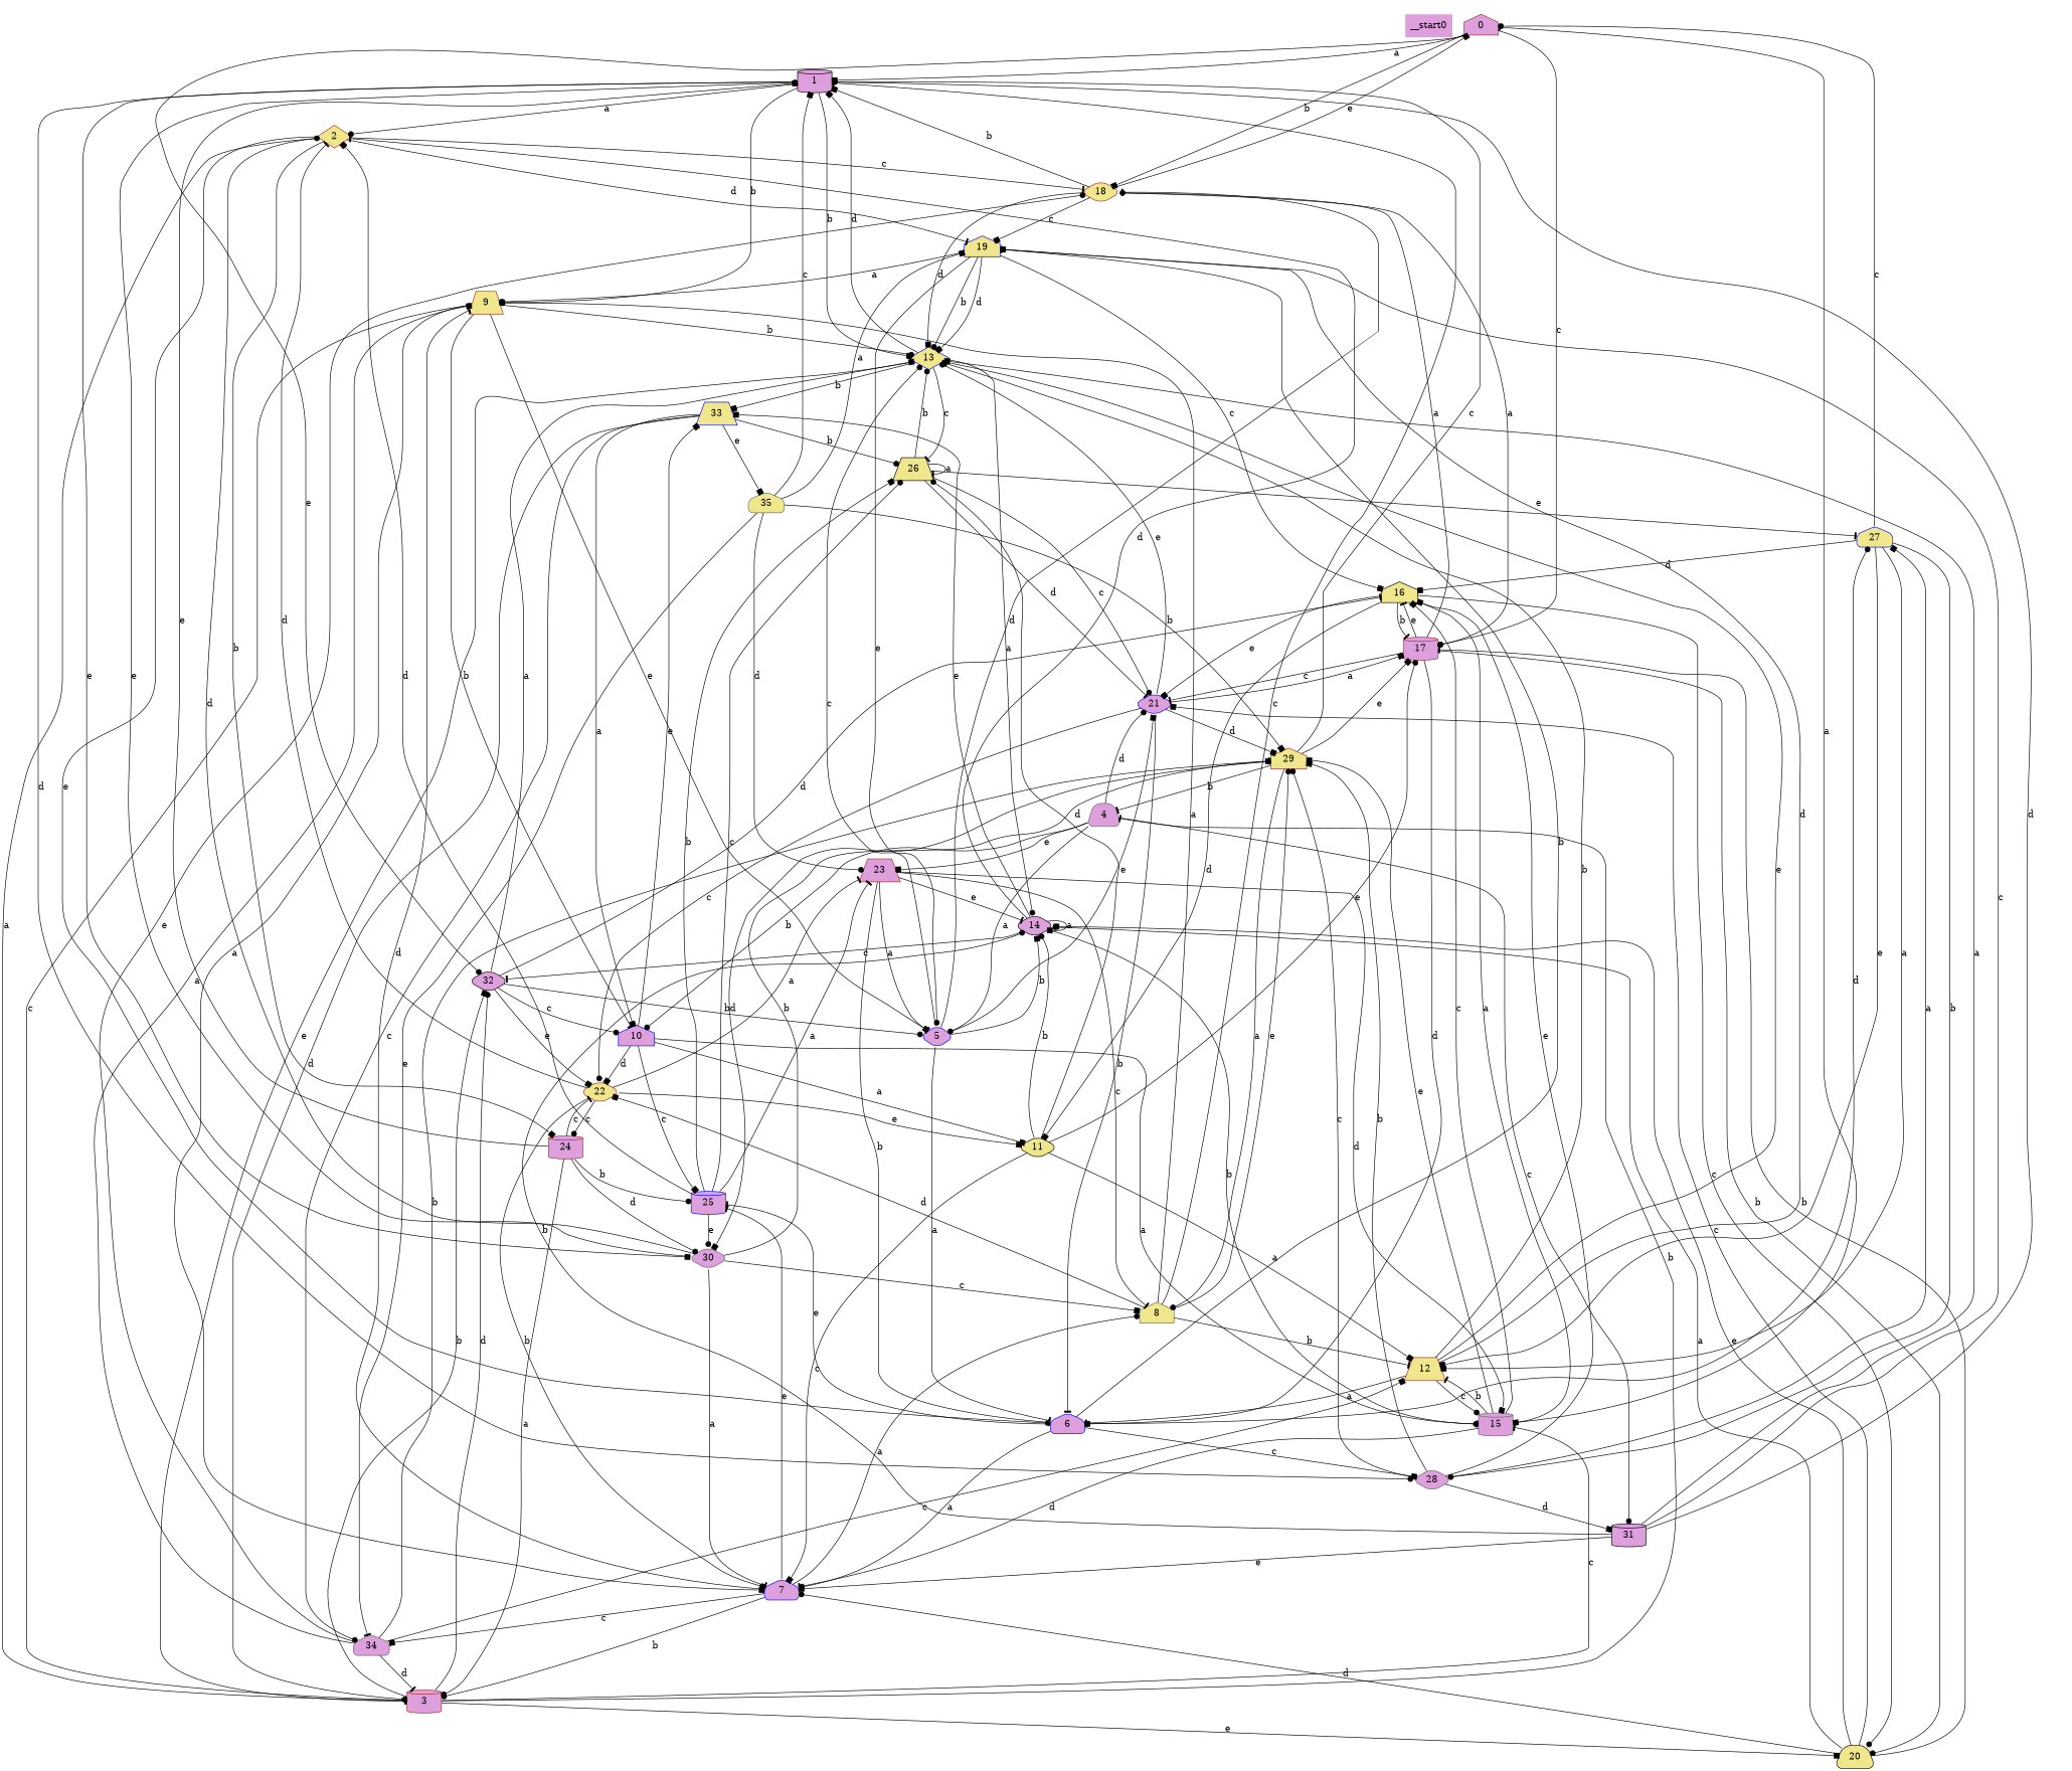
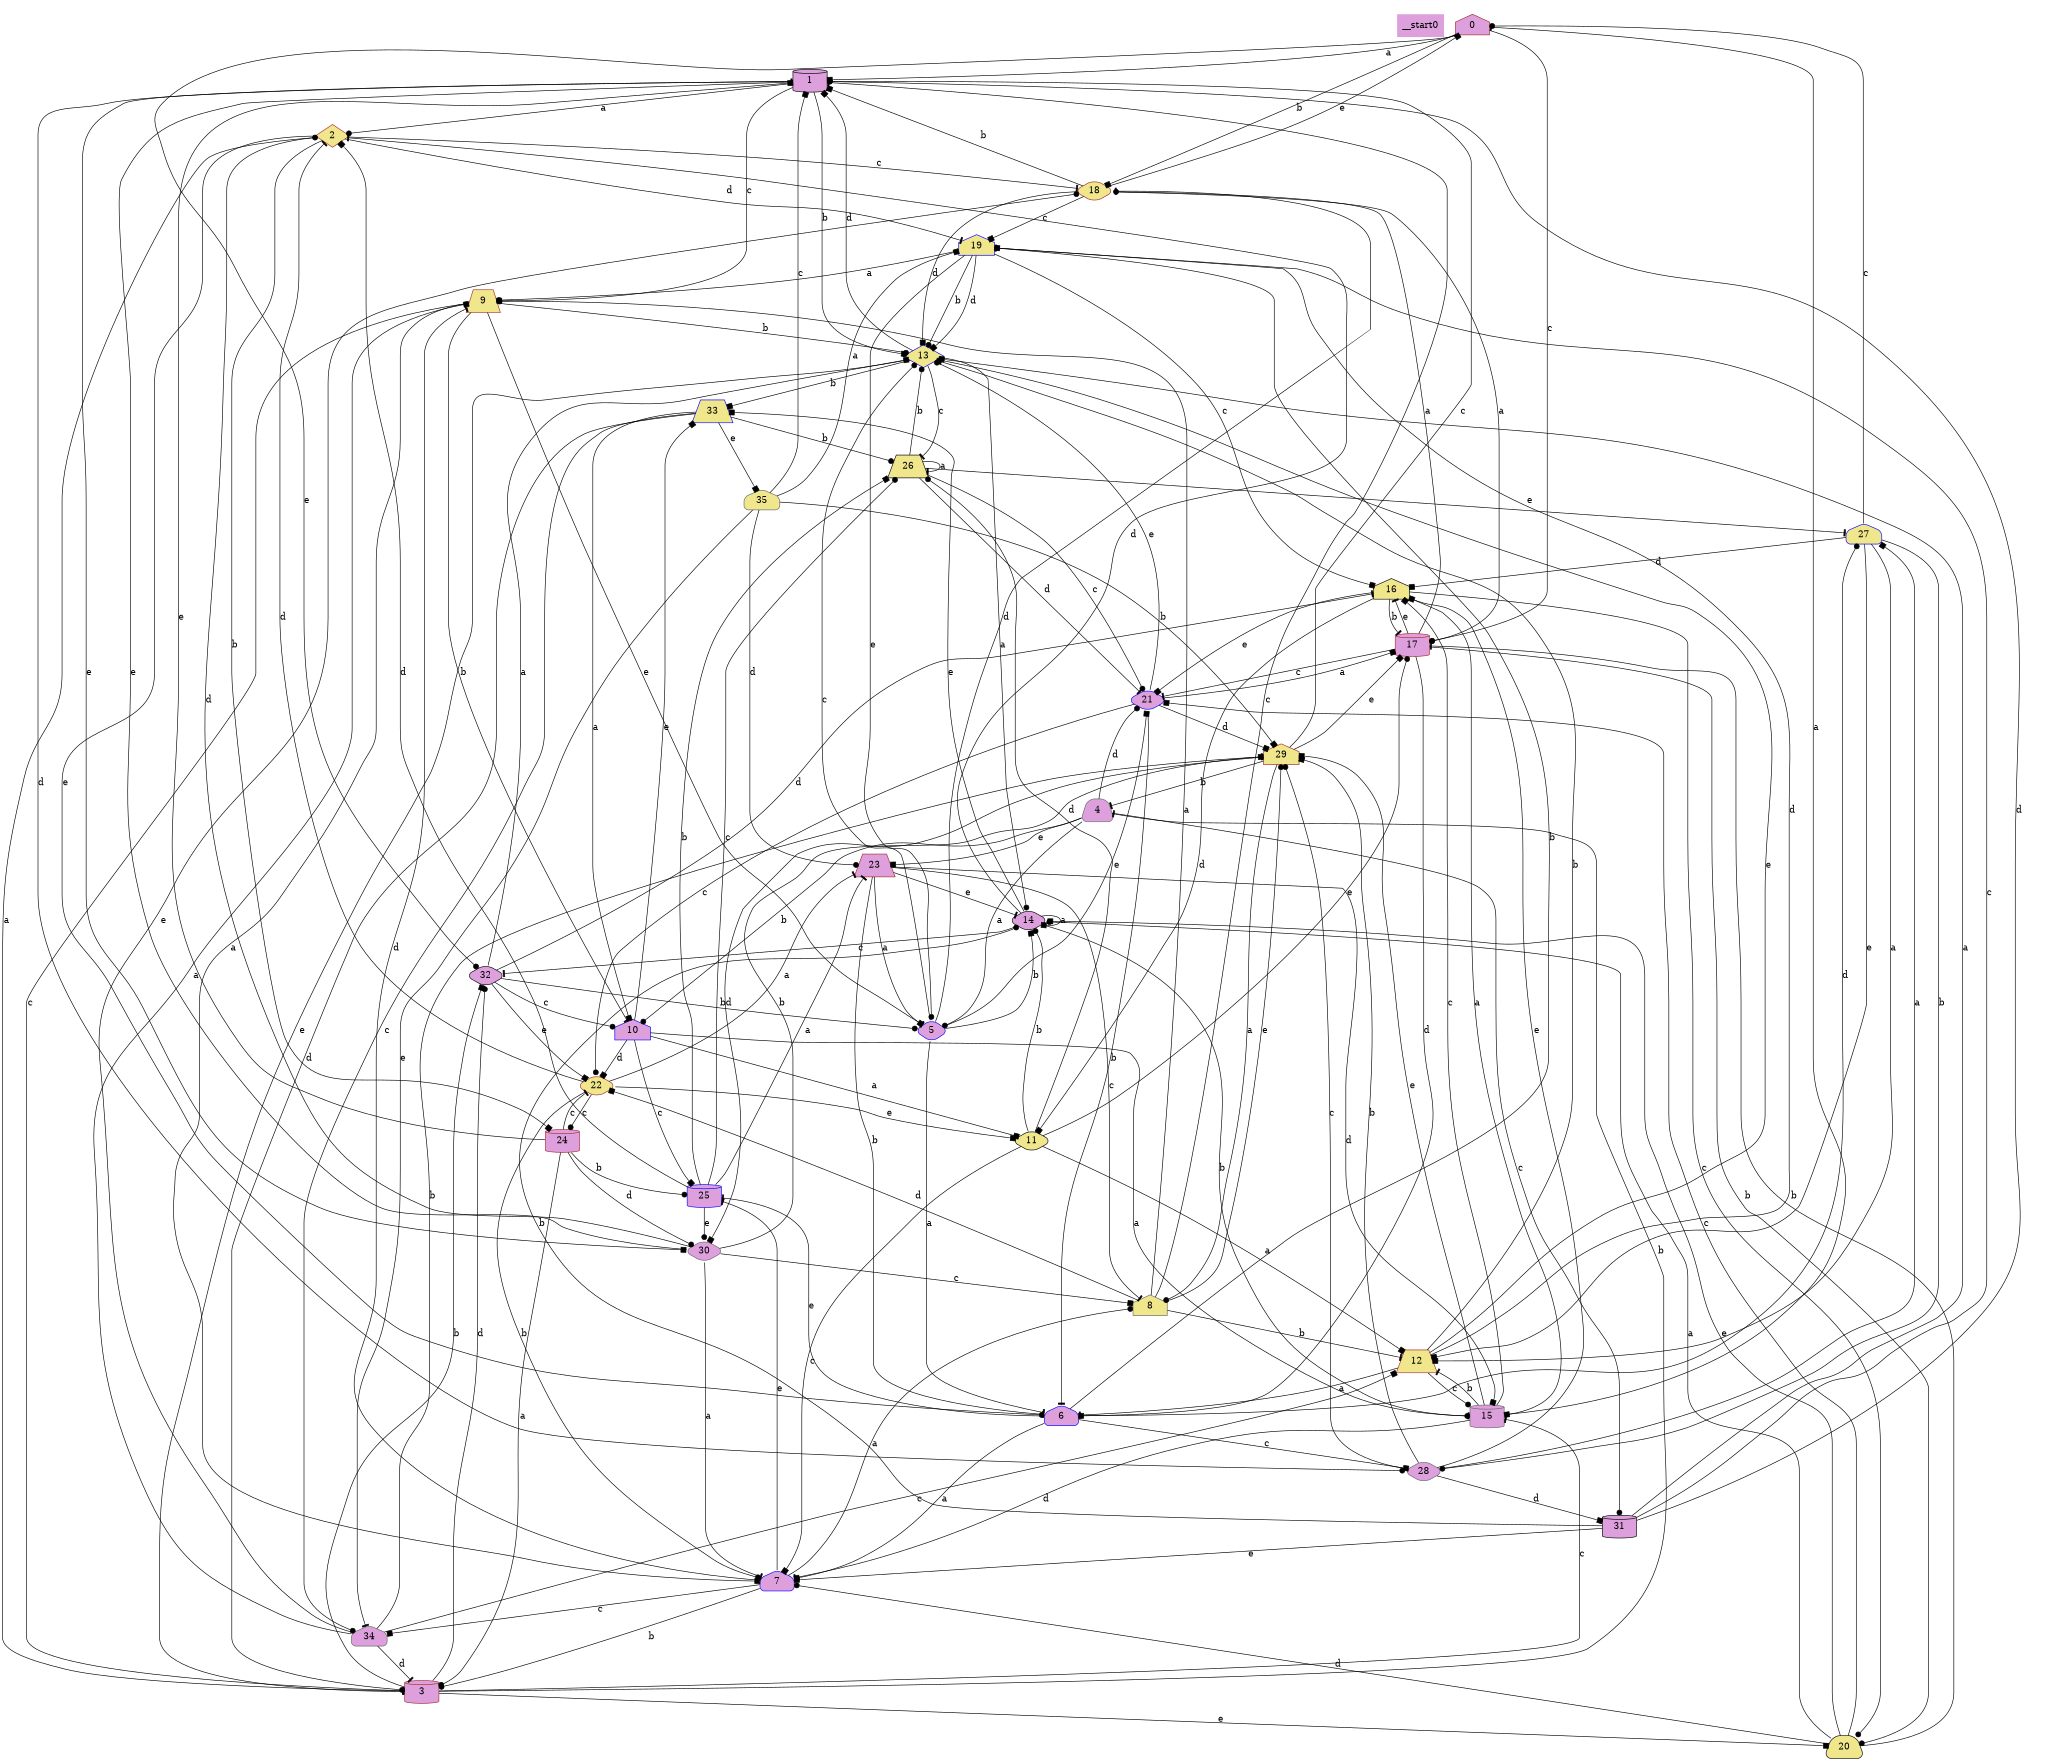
  digraph {
    rankdir=TB
    node [color=brown fillcolor=plum shape=house style="rounded,filled"]
    edge [arrowhead=box]
    __start0 [shape=none style=filled]
    n2 [label=0 style=filled]
    n3 [color=black label=1 shape=cylinder]
    n4 [label=17 shape=cylinder style=filled]
    n5 [fillcolor=khaki label=18 shape=diamond]
    n6 [color=black label=32 shape=diamond]
    n7 [fillcolor=khaki label=2 shape=diamond style=filled]
    n8 [fillcolor=khaki label=9 shape=trapezium style=filled]
    n9 [color=blue fillcolor=khaki label=13 shape=diamond style=filled]
    n10 [color=gray40 label=28 shape=diamond]
    n11 [color=gray40 label=30 shape=diamond]
    n12 [color=black fillcolor=khaki label=11 shape=diamond]
    n13 [color=black label=14 shape=diamond]
    n14 [color=blue label=7]
    n15 [fillcolor=khaki label=12 shape=trapezium style=filled]
    n16 [color=black fillcolor=khaki label=26 shape=trapezium style=filled]
    n17 [color=blue label=6]
    n18 [color=black fillcolor=khaki label=20 shape=trapezium]
    n19 [color=blue label=21 shape=diamond]
    n20 [color=black fillcolor=khaki label=16 style=filled]
    n21 [color=blue fillcolor=khaki label=19 style=filled]
    n22 [color=blue label=5 shape=diamond]
    n23 [color=blue label=10 style=filled]
    n24 [fillcolor=khaki label=22 shape=diamond]
    n25 [label=3 shape=cylinder style=filled]
    n26 [label=24 shape=cylinder]
    n27 [color=blue fillcolor=khaki label=33 shape=trapezium style=filled]
    n28 [color=black label=31 shape=cylinder]
    n29 [color=blue fillcolor=khaki label=27]
    n30 [fillcolor=khaki label=29 style=filled]
    n31 [color=gray40 fillcolor=khaki label=8 style=filled]
    n32 [color=gray40 label=4 shape=trapezium]
    n33 [color=gray40 label=15 shape=cylinder]
    n34 [color=blue label=25 shape=cylinder style=filled]
    n35 [label=23 shape=trapezium style=filled]
    n36 [color=gray40 label=34]
    n37 [color=gray40 fillcolor=khaki label=35]
    n2 -> n3 [label=a]
    n2 -> n4 [arrowhead=dot label=c]
    n2 -> n5 [label=b]
    n2 -> n6 [arrowhead=dot label=e]
    n3 -> n7 [arrowhead=dot label=a]
-   n3 -> n8 [label=b]
+   n3 -> n8 [label=c]
    n3 -> n9 [label=b]
    n3 -> n10 [arrowhead=dot label=d]
    n3 -> n11 [label=e]
    n4 -> n5 [arrowhead=dot label=a]
    n4 -> n17 [label=d]
    n4 -> n18 [arrowhead=dot label=b]
    n4 -> n19 [arrowhead=tee label=c]
    n4 -> n20 [arrowhead=tee label=e]
    n5 -> n2 [label=e]
    n5 -> n3 [label=b]
    n5 -> n4 [arrowhead=dot label=a]
    n5 -> n9 [label=d]
    n5 -> n21 [label=c]
    n6 -> n9 [label=a]
    n6 -> n20 [arrowhead=tee label=d]
    n6 -> n22 [arrowhead=dot label=b]
    n6 -> n23 [arrowhead=dot label=c]
    n6 -> n24 [label=e]
    n7 -> n5 [arrowhead=tee label=c]
    n7 -> n17 [arrowhead=dot label=e]
    n7 -> n21 [arrowhead=tee label=d]
    n7 -> n25 [arrowhead=tee label=a]
    n7 -> n26 [label=b]
    n8 -> n9 [arrowhead=dot label=b]
    n8 -> n14 [label=a]
    n8 -> n22 [arrowhead=tee label=e]
    n8 -> n23 [arrowhead=tee label=b]
    n8 -> n25 [arrowhead=tee label=c]
    n9 -> n3 [label=d]
    n9 -> n13 [arrowhead=dot label=a]
    n9 -> n16 [arrowhead=tee label=c]
    n9 -> n25 [arrowhead=tee label=e]
    n9 -> n27 [label=b]
    n10 -> n20 [label=e]
    n10 -> n28 [label=d]
    n10 -> n29 [label=a]
    n10 -> n30 [label=b]
    n10 -> n30 [arrowhead=dot label=c]
-   n11 -> n3 [arrowhead=dot label=e]
+   n11 -> n3 [arrowhead=tee label=e]
    n11 -> n7 [arrowhead=dot label=d]
    n11 -> n14 [arrowhead=tee label=a]
    n11 -> n30 [arrowhead=tee label=b]
    n11 -> n31 [label=c]
    n12 -> n4 [arrowhead=dot label=e]
    n12 -> n13 [arrowhead=dot label=b]
    n12 -> n14 [label=c]
    n12 -> n15 [label=a]
    n12 -> n16 [arrowhead=dot label=d]
    n13 -> n6 [arrowhead=tee label=c]
    n13 -> n7 [arrowhead=tee label=d]
    n13 -> n13 [label=a]
    n13 -> n27 [label=e]
    n13 -> n33 [arrowhead=dot label=b]
    n14 -> n8 [arrowhead=tee label=d]
    n14 -> n25 [arrowhead=dot label=b]
    n14 -> n31 [arrowhead=dot label=a]
    n14 -> n34 [arrowhead=tee label=e]
    n14 -> n36 [label=c]
    n15 -> n9 [label=b]
    n15 -> n9 [arrowhead=tee label=e]
    n15 -> n17 [arrowhead=tee label=a]
    n15 -> n21 [arrowhead=dot label=d]
    n15 -> n33 [arrowhead=dot label=c]
    n16 -> n9 [arrowhead=dot label=b]
    n16 -> n16 [arrowhead=tee label=a]
    n16 -> n19 [arrowhead=dot label=c]
    n16 -> n19 [arrowhead=tee label=d]
    n16 -> n29 [arrowhead=tee label=e]
    n17 -> n10 [label=c]
    n17 -> n14 [label=a]
    n17 -> n21 [arrowhead=tee label=b]
    n17 -> n29 [arrowhead=dot label=d]
    n17 -> n34 [arrowhead=tee label=e]
    n18 -> n4 [arrowhead=tee label=b]
    n18 -> n13 [arrowhead=dot label=a]
    n18 -> n13 [label=e]
    n18 -> n14 [arrowhead=dot label=d]
    n18 -> n19 [label=c]
    n19 -> n4 [label=a]
    n19 -> n9 [arrowhead=dot label=e]
    n19 -> n17 [arrowhead=tee label=b]
    n19 -> n24 [arrowhead=dot label=c]
    n19 -> n30 [label=d]
    n20 -> n4 [arrowhead=tee label=b]
    n20 -> n12 [label=d]
    n20 -> n18 [arrowhead=dot label=c]
    n20 -> n19 [label=e]
    n20 -> n33 [label=a]
    n21 -> n8 [arrowhead=dot label=a]
    n21 -> n9 [arrowhead=dot label=b]
    n21 -> n9 [label=d]
    n21 -> n20 [label=c]
    n21 -> n22 [arrowhead=dot label=e]
    n22 -> n5 [arrowhead=tee label=d]
    n22 -> n9 [arrowhead=dot label=c]
    n22 -> n13 [label=b]
    n22 -> n17 [arrowhead=tee label=a]
    n22 -> n19 [label=e]
    n23 -> n12 [label=a]
    n23 -> n24 [label=d]
    n23 -> n27 [label=e]
    n23 -> n33 [arrowhead=tee label=a]
    n23 -> n34 [label=c]
    n24 -> n7 [arrowhead=tee label=d]
    n24 -> n12 [label=e]
    n24 -> n14 [arrowhead=dot label=b]
    n24 -> n26 [arrowhead=dot label=c]
    n24 -> n35 [arrowhead=tee label=a]
    n25 -> n6 [label=b]
    n25 -> n6 [arrowhead=dot label=d]
    n25 -> n18 [label=e]
    n25 -> n32 [arrowhead=tee label=b]
    n25 -> n33 [arrowhead=tee label=c]
    n26 -> n3 [label=e]
    n26 -> n11 [arrowhead=dot label=d]
    n26 -> n24 [arrowhead=tee label=c]
    n26 -> n25 [arrowhead=dot label=a]
    n26 -> n34 [arrowhead=dot label=b]
    n27 -> n16 [arrowhead=dot label=b]
    n27 -> n23 [label=a]
    n27 -> n25 [arrowhead=dot label=d]
    n27 -> n36 [arrowhead=dot label=c]
    n27 -> n37 [label=e]
    n28 -> n3 [arrowhead=dot label=d]
    n28 -> n9 [label=a]
    n28 -> n13 [arrowhead=dot label=b]
    n28 -> n14 [label=e]
    n28 -> n21 [label=c]
    n29 -> n2 [arrowhead=dot label=c]
    n29 -> n10 [arrowhead=dot label=b]
    n29 -> n15 [label=a]
    n29 -> n15 [label=e]
    n29 -> n20 [label=d]
    n30 -> n3 [arrowhead=dot label=c]
    n30 -> n4 [label=e]
    n30 -> n11 [label=d]
    n30 -> n31 [arrowhead=dot label=a]
    n30 -> n32 [arrowhead=tee label=b]
    n31 -> n3 [arrowhead=tee label=c]
    n31 -> n8 [arrowhead=dot label=a]
    n31 -> n15 [arrowhead=tee label=b]
    n31 -> n24 [label=d]
    n31 -> n30 [arrowhead=dot label=e]
    n32 -> n19 [arrowhead=dot label=d]
    n32 -> n22 [arrowhead=dot label=a]
    n32 -> n23 [arrowhead=dot label=b]
    n32 -> n28 [arrowhead=dot label=c]
    n32 -> n35 [label=e]
    n33 -> n2 [arrowhead=tee label=a]
    n33 -> n14 [arrowhead=tee label=d]
    n33 -> n15 [arrowhead=tee label=b]
    n33 -> n20 [label=c]
    n33 -> n30 [label=e]
    n34 -> n7 [label=d]
    n34 -> n11 [arrowhead=dot label=e]
    n34 -> n16 [label=b]
    n34 -> n16 [arrowhead=dot label=c]
    n34 -> n35 [arrowhead=tee label=a]
    n35 -> n13 [arrowhead=tee label=e]
    n35 -> n17 [arrowhead=tee label=b]
    n35 -> n22 [label=a]
    n35 -> n31 [arrowhead=tee label=c]
    n35 -> n33 [label=d]
    n36 -> n5 [arrowhead=dot label=e]
    n36 -> n8 [label=a]
    n36 -> n15 [label=c]
    n36 -> n25 [arrowhead=tee label=d]
    n36 -> n30 [label=b]
    n37 -> n3 [label=c]
    n37 -> n21 [label=a]
    n37 -> n30 [label=b]
    n37 -> n35 [arrowhead=dot label=d]
    n37 -> n36 [arrowhead=tee label=e]
  }
